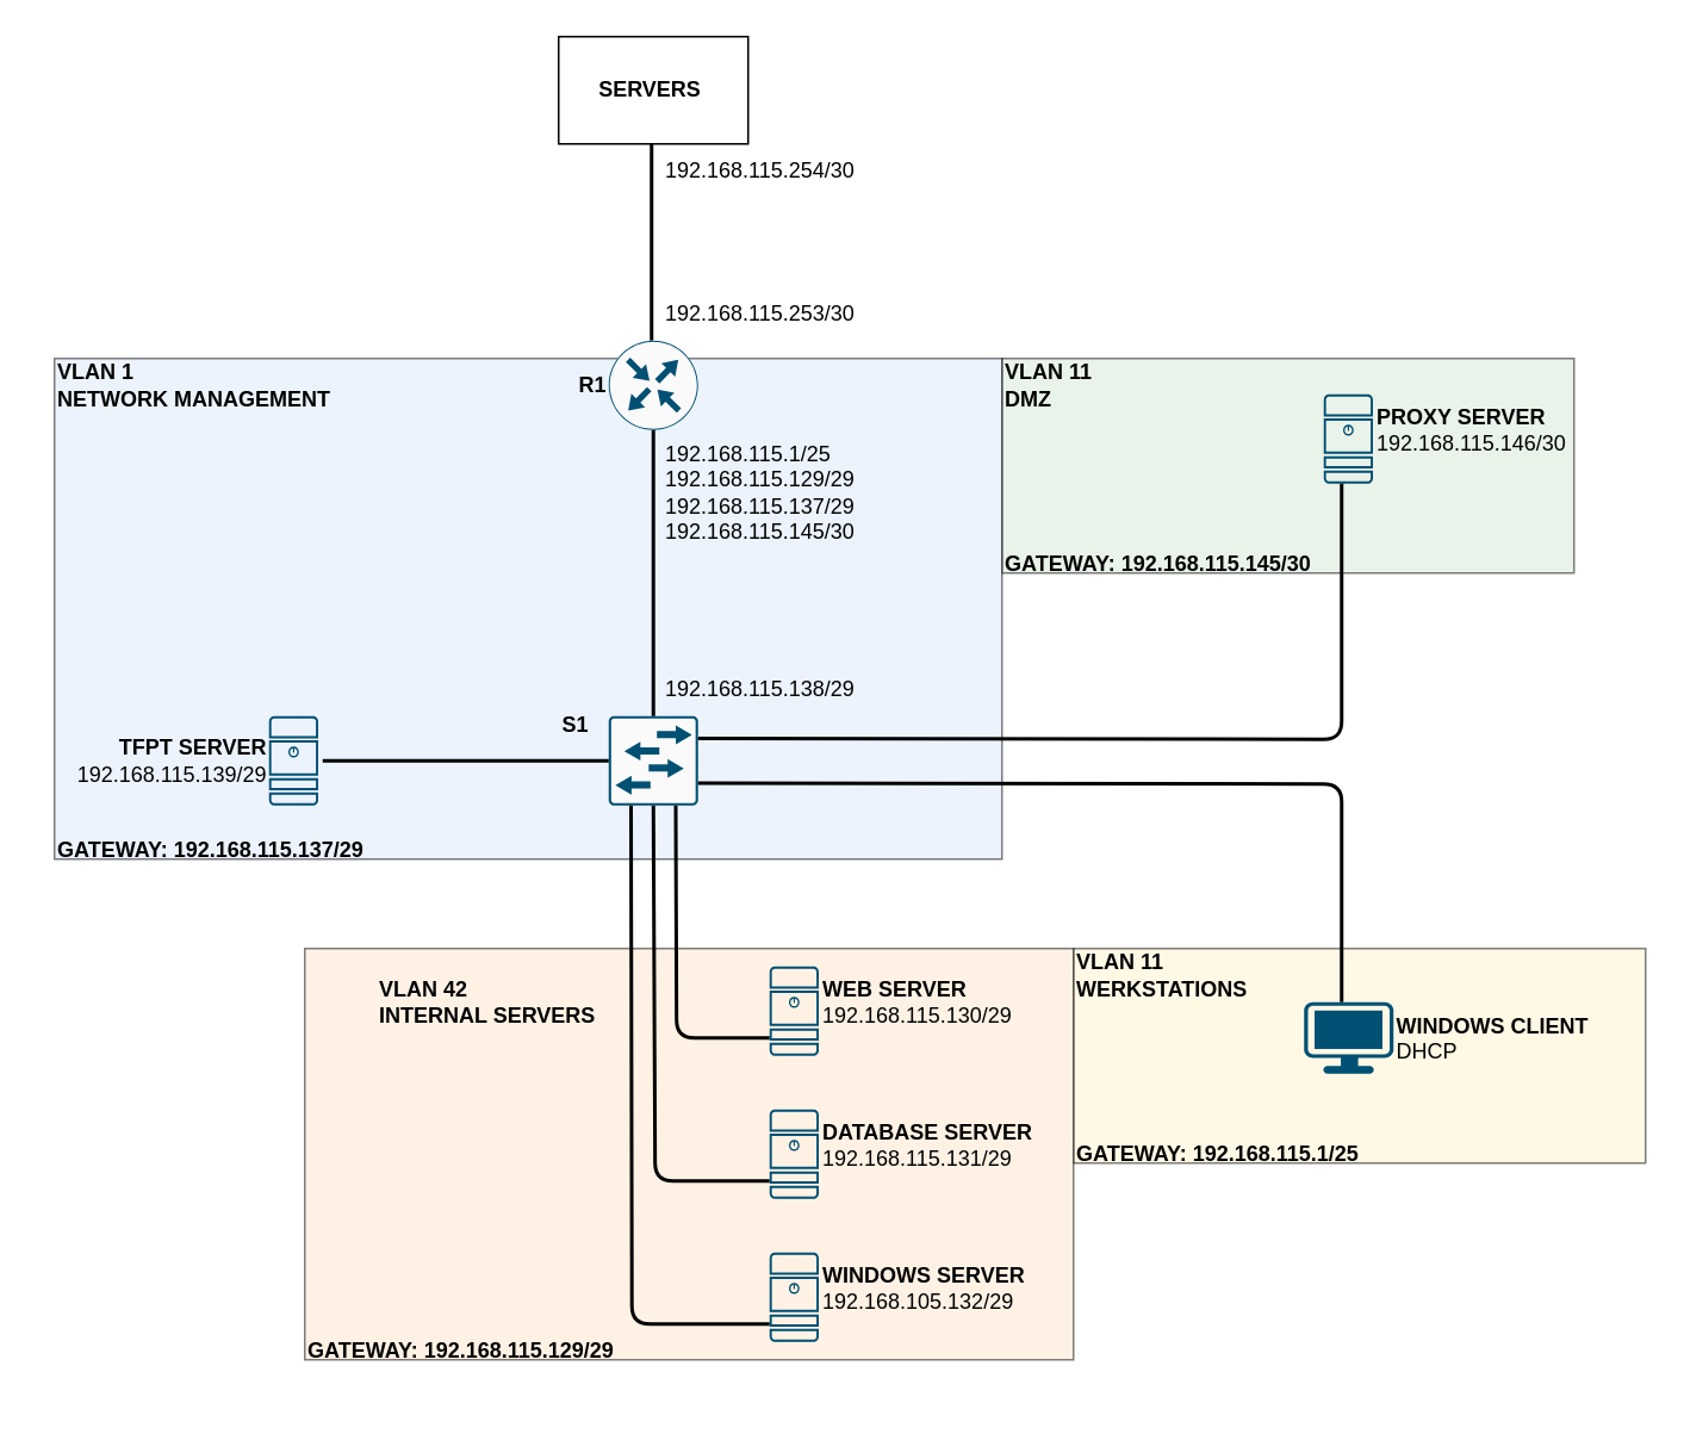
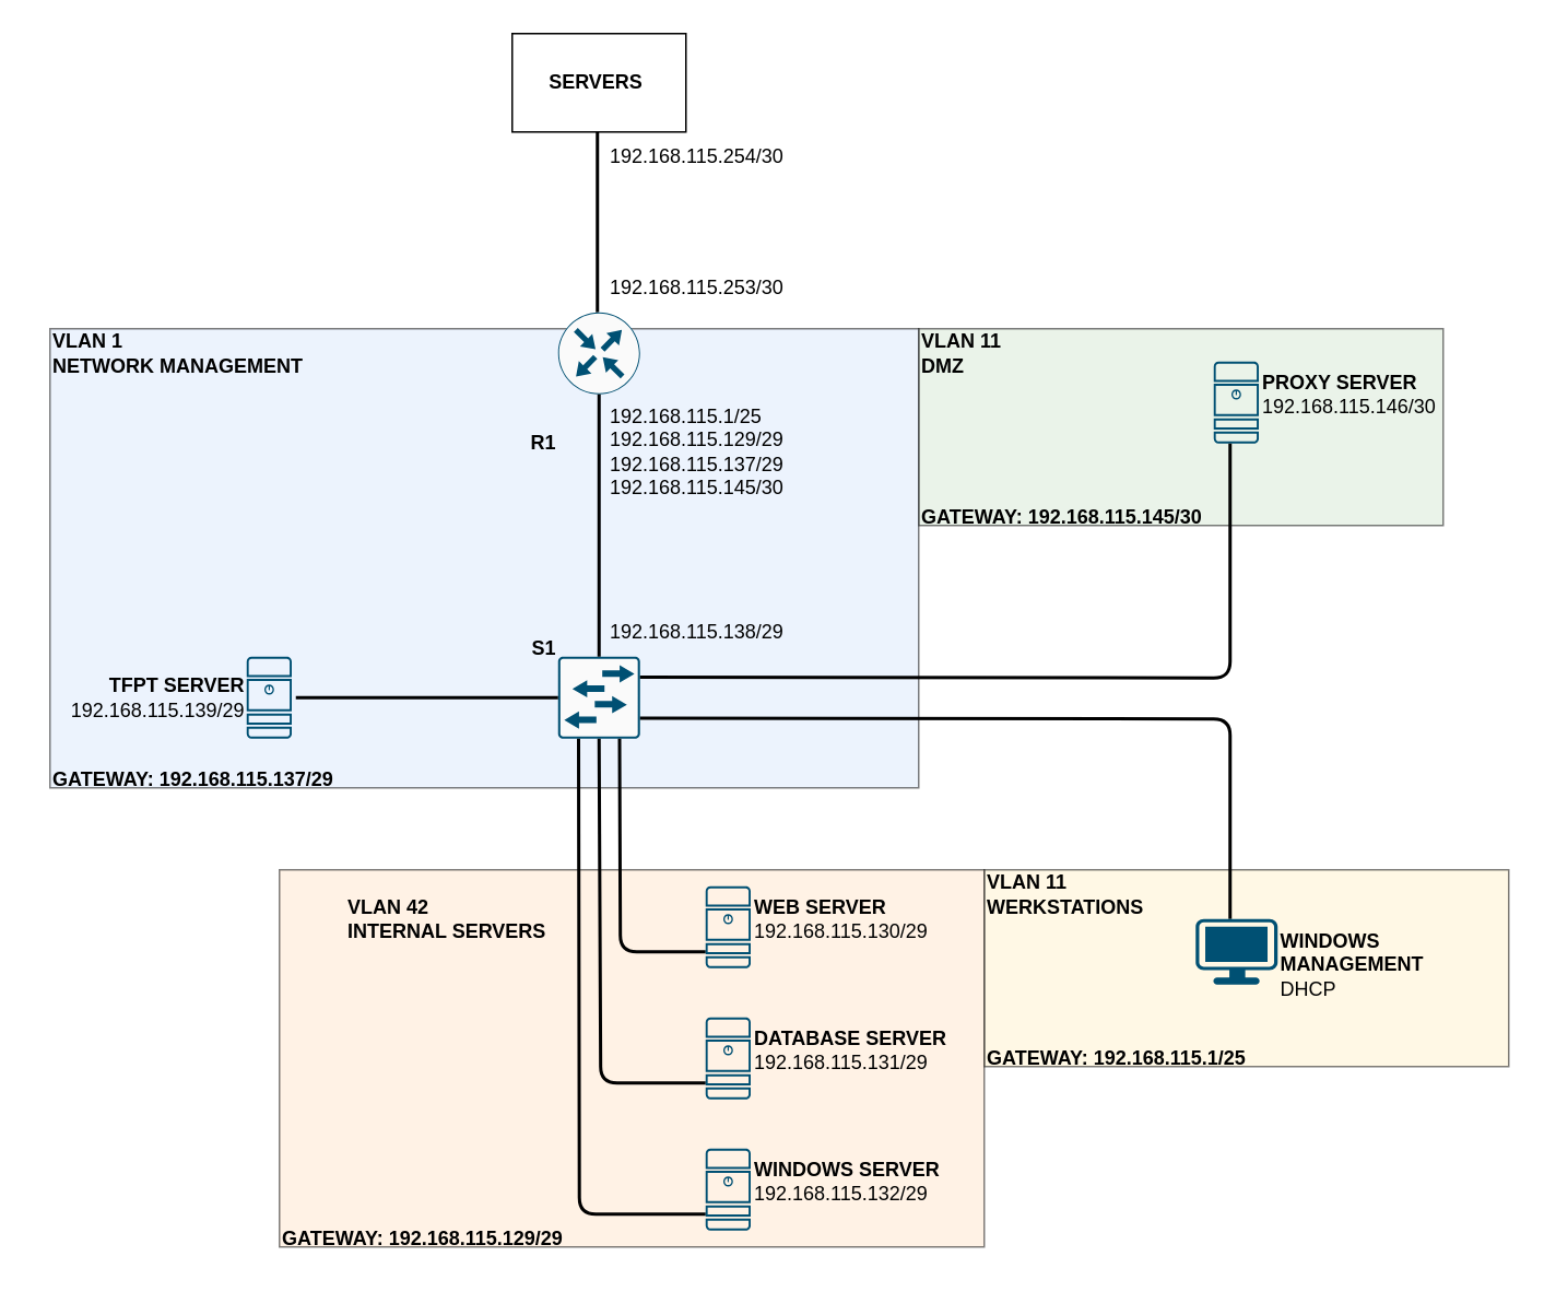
  <mxCell id="0" />
  <mxCell id="1" parent="0" />
  <mxCell id="2" value="" style="rounded=0;whiteSpace=wrap;html=1;opacity=50;fillColor=#fff2cc;strokeColor=#000000;" vertex="1" parent="1"><mxGeometry x="600" y="530" width="320" height="120" as="geometry" /></mxCell>
  <mxCell id="3" value="" style="rounded=0;whiteSpace=wrap;html=1;fillColor=#ffe6cc;strokeColor=#000000;opacity=50;" vertex="1" parent="1"><mxGeometry x="170" y="530" width="430" height="230" as="geometry" /></mxCell>
  <mxCell id="4" value="" style="rounded=0;whiteSpace=wrap;html=1;fillColor=#d5e8d4;strokeColor=#000000;opacity=50;" vertex="1" parent="1"><mxGeometry x="560" y="200" width="320" height="120" as="geometry" /></mxCell>
  <mxCell id="5" value="" style="rounded=0;whiteSpace=wrap;html=1;fillColor=#dae8fc;strokeColor=#000000;opacity=50;" vertex="1" parent="1"><mxGeometry x="30" y="200" width="530" height="280" as="geometry" /></mxCell>
  <mxCell id="6" value="&lt;b&gt;SERVERS&amp;nbsp;&lt;/b&gt;" style="rounded=0;whiteSpace=wrap;html=1;" parent="1" vertex="1"><mxGeometry x="312" y="20" width="106" height="60" as="geometry" /></mxCell>
  <mxCell id="7" value="" style="endArrow=none;html=1;strokeWidth=2;" parent="1" edge="1"><mxGeometry width="50" height="50" relative="1" as="geometry"><mxPoint x="364" y="190" as="sourcePoint" /><mxPoint x="364" y="80" as="targetPoint" /></mxGeometry></mxCell>
  <mxCell id="8" value="" style="sketch=0;points=[[0.5,0,0],[1,0.5,0],[0.5,1,0],[0,0.5,0],[0.145,0.145,0],[0.856,0.145,0],[0.855,0.856,0],[0.145,0.855,0]];verticalLabelPosition=bottom;html=1;verticalAlign=top;aspect=fixed;align=center;pointerEvents=1;shape=mxgraph.cisco19.rect;prIcon=router;fillColor=#FAFAFA;strokeColor=#005073;" vertex="1" parent="1"><mxGeometry x="340" y="190" width="50" height="50" as="geometry" /></mxCell>
  <mxCell id="9" value="192.168.115.254/30" style="text;html=1;strokeColor=none;fillColor=none;align=left;verticalAlign=middle;whiteSpace=wrap;rounded=0;" vertex="1" parent="1"><mxGeometry x="370" y="80" width="60" height="30" as="geometry" /></mxCell>
  <mxCell id="10" value="192.168.115.253/30" style="text;html=1;strokeColor=none;fillColor=none;align=left;verticalAlign=middle;whiteSpace=wrap;rounded=0;" vertex="1" parent="1"><mxGeometry x="370" y="160" width="60" height="30" as="geometry" /></mxCell>
  <mxCell id="11" value="" style="sketch=0;points=[[0.015,0.015,0],[0.985,0.015,0],[0.985,0.985,0],[0.015,0.985,0],[0.25,0,0],[0.5,0,0],[0.75,0,0],[1,0.25,0],[1,0.5,0],[1,0.75,0],[0.75,1,0],[0.5,1,0],[0.25,1,0],[0,0.75,0],[0,0.5,0],[0,0.25,0]];verticalLabelPosition=bottom;html=1;verticalAlign=top;aspect=fixed;align=center;pointerEvents=1;shape=mxgraph.cisco19.rect;prIcon=l2_switch;fillColor=#FAFAFA;strokeColor=#005073;" vertex="1" parent="1"><mxGeometry x="340" y="400" width="50" height="50" as="geometry" /></mxCell>
  <mxCell id="12" value="" style="endArrow=none;html=1;strokeWidth=2;entryX=0.5;entryY=0;entryDx=0;entryDy=0;entryPerimeter=0;exitX=0.5;exitY=1;exitDx=0;exitDy=0;exitPerimeter=0;" edge="1" parent="1" source="8" target="11"><mxGeometry width="50" height="50" relative="1" as="geometry"><mxPoint x="374" y="200" as="sourcePoint" /><mxPoint x="374" y="90" as="targetPoint" /></mxGeometry></mxCell>
  <mxCell id="13" value="&lt;div style=&quot;&quot;&gt;&lt;span style=&quot;background-color: initial;&quot;&gt;192.168.115.1/25&lt;/span&gt;&lt;/div&gt;&lt;div style=&quot;&quot;&gt;&lt;span style=&quot;background-color: initial;&quot;&gt;192.168.115.129/29&lt;/span&gt;&lt;/div&gt;&lt;div style=&quot;&quot;&gt;&lt;span style=&quot;background-color: initial;&quot;&gt;192.168.115.137/29&lt;/span&gt;&lt;/div&gt;&lt;div style=&quot;&quot;&gt;&lt;span style=&quot;background-color: initial;&quot;&gt;192.168.115.145/30&lt;/span&gt;&lt;/div&gt;" style="text;html=1;align=left;verticalAlign=middle;resizable=0;points=[];autosize=1;strokeColor=none;fillColor=none;" vertex="1" parent="1"><mxGeometry x="370" y="240" width="130" height="70" as="geometry" /></mxCell>
  <mxCell id="14" value="192.168.115.138/29" style="text;html=1;align=left;verticalAlign=middle;resizable=0;points=[];autosize=1;strokeColor=none;fillColor=none;" vertex="1" parent="1"><mxGeometry x="370" y="370" width="130" height="30" as="geometry" /></mxCell>
  <mxCell id="15" value="" style="endArrow=none;html=1;strokeWidth=2;entryX=0;entryY=0.5;entryDx=0;entryDy=0;entryPerimeter=0;" edge="1" parent="1" target="11"><mxGeometry width="50" height="50" relative="1" as="geometry"><mxPoint x="180" y="425" as="sourcePoint" /><mxPoint x="375" y="410" as="targetPoint" /></mxGeometry></mxCell>
  <mxCell id="16" value="" style="sketch=0;points=[[0.015,0.015,0],[0.985,0.015,0],[0.985,0.985,0],[0.015,0.985,0],[0.25,0,0],[0.5,0,0],[0.75,0,0],[1,0.25,0],[1,0.5,0],[1,0.75,0],[0.75,1,0],[0.5,1,0],[0.25,1,0],[0,0.75,0],[0,0.5,0],[0,0.25,0]];verticalLabelPosition=bottom;html=1;verticalAlign=top;aspect=fixed;align=center;pointerEvents=1;shape=mxgraph.cisco19.server;fillColor=#005073;strokeColor=none;" vertex="1" parent="1"><mxGeometry x="150" y="400" width="27.5" height="50" as="geometry" /></mxCell>
  <mxCell id="17" value="&lt;b&gt;TFPT SERVER&lt;/b&gt;&lt;br&gt;192.168.115.139/29" style="text;html=1;align=right;verticalAlign=middle;resizable=0;points=[];autosize=1;strokeColor=none;fillColor=none;" vertex="1" parent="1"><mxGeometry x="20" y="405" width="130" height="40" as="geometry" /></mxCell>
- <mxCell id="18" value="&lt;b&gt;R1&lt;/b&gt;" style="text;html=1;align=right;verticalAlign=middle;resizable=0;points=[];autosize=1;strokeColor=none;fillColor=none;" vertex="1" parent="1"><mxGeometry x="300" y="200" width="40" height="30" as="geometry" /></mxCell>
- <mxCell id="19" value="&lt;b&gt;S1&lt;/b&gt;" style="text;html=1;align=right;verticalAlign=middle;resizable=0;points=[];autosize=1;strokeColor=none;fillColor=none;" vertex="1" parent="1"><mxGeometry x="290" y="390" width="40" height="30" as="geometry" /></mxCell>
+ <mxCell id="18" value="&lt;b&gt;R1&lt;/b&gt;" style="text;html=1;align=right;verticalAlign=middle;resizable=0;points=[];autosize=1;strokeColor=none;fillColor=none;" vertex="1" parent="1"><mxGeometry x="300" y="255" width="40" height="30" as="geometry" /></mxCell>
+ <mxCell id="19" value="&lt;b&gt;S1&lt;/b&gt;" style="text;html=1;align=right;verticalAlign=middle;resizable=0;points=[];autosize=1;strokeColor=none;fillColor=none;" vertex="1" parent="1"><mxGeometry x="300" y="380" width="40" height="30" as="geometry" /></mxCell>
  <mxCell id="20" value="" style="sketch=0;points=[[0.015,0.015,0],[0.985,0.015,0],[0.985,0.985,0],[0.015,0.985,0],[0.25,0,0],[0.5,0,0],[0.75,0,0],[1,0.25,0],[1,0.5,0],[1,0.75,0],[0.75,1,0],[0.5,1,0],[0.25,1,0],[0,0.75,0],[0,0.5,0],[0,0.25,0]];verticalLabelPosition=bottom;html=1;verticalAlign=top;aspect=fixed;align=center;pointerEvents=1;shape=mxgraph.cisco19.server;fillColor=#005073;strokeColor=none;" vertex="1" parent="1"><mxGeometry x="740" y="220" width="27.5" height="50" as="geometry" /></mxCell>
  <mxCell id="21" value="" style="endArrow=none;html=1;strokeWidth=2;exitX=1;exitY=0.25;exitDx=0;exitDy=0;exitPerimeter=0;rounded=1;" edge="1" parent="1" source="11"><mxGeometry width="50" height="50" relative="1" as="geometry"><mxPoint x="610" y="405" as="sourcePoint" /><mxPoint x="750" y="270" as="targetPoint" /><Array as="points"><mxPoint x="750" y="413" /></Array></mxGeometry></mxCell>
  <mxCell id="22" value="&lt;b&gt;PROXY SERVER&lt;/b&gt;&lt;br&gt;192.168.115.146/30" style="text;html=1;align=left;verticalAlign=middle;resizable=0;points=[];autosize=1;strokeColor=none;fillColor=none;" vertex="1" parent="1"><mxGeometry x="767.5" y="220" width="130" height="40" as="geometry" /></mxCell>
  <mxCell id="23" value="" style="endArrow=none;html=1;strokeWidth=2;exitX=1;exitY=0.75;exitDx=0;exitDy=0;exitPerimeter=0;rounded=1;" edge="1" parent="1" source="11"><mxGeometry width="50" height="50" relative="1" as="geometry"><mxPoint x="460" y="449" as="sourcePoint" /><mxPoint x="750" y="560" as="targetPoint" /><Array as="points"><mxPoint x="750" y="438" /></Array></mxGeometry></mxCell>
  <mxCell id="24" value="" style="points=[[0.03,0.03,0],[0.5,0,0],[0.97,0.03,0],[1,0.4,0],[0.97,0.745,0],[0.5,1,0],[0.03,0.745,0],[0,0.4,0]];verticalLabelPosition=bottom;sketch=0;html=1;verticalAlign=top;aspect=fixed;align=center;pointerEvents=1;shape=mxgraph.cisco19.workstation;fillColor=#005073;strokeColor=none;" vertex="1" parent="1"><mxGeometry x="729" y="560" width="50" height="40" as="geometry" /></mxCell>
- <mxCell id="25" value="&lt;b style=&quot;border-color: var(--border-color); color: rgb(0, 0, 0); font-family: Helvetica; font-size: 12px; font-style: normal; font-variant-ligatures: normal; font-variant-caps: normal; letter-spacing: normal; orphans: 2; text-align: left; text-indent: 0px; text-transform: none; widows: 2; word-spacing: 0px; -webkit-text-stroke-width: 0px; text-decoration-thickness: initial; text-decoration-style: initial; text-decoration-color: initial;&quot;&gt;WINDOWS CLIENT&lt;/b&gt;&lt;br style=&quot;border-color: var(--border-color); color: rgb(0, 0, 0); font-family: Helvetica; font-size: 12px; font-style: normal; font-variant-ligatures: normal; font-variant-caps: normal; font-weight: 400; letter-spacing: normal; orphans: 2; text-align: left; text-indent: 0px; text-transform: none; widows: 2; word-spacing: 0px; -webkit-text-stroke-width: 0px; text-decoration-thickness: initial; text-decoration-style: initial; text-decoration-color: initial;&quot;&gt;&lt;span style=&quot;color: rgb(0, 0, 0); font-family: Helvetica; font-size: 12px; font-style: normal; font-variant-ligatures: normal; font-variant-caps: normal; font-weight: 400; letter-spacing: normal; orphans: 2; text-align: left; text-indent: 0px; text-transform: none; widows: 2; word-spacing: 0px; -webkit-text-stroke-width: 0px; text-decoration-thickness: initial; text-decoration-style: initial; text-decoration-color: initial; float: none; display: inline !important;&quot;&gt;DHCP&lt;/span&gt;" style="text;whiteSpace=wrap;html=1;" vertex="1" parent="1"><mxGeometry x="779" y="560" width="140" height="50" as="geometry" /></mxCell>
+ <mxCell id="25" value="&lt;b style=&quot;border-color: var(--border-color); color: rgb(0, 0, 0); font-family: Helvetica; font-size: 12px; font-style: normal; font-variant-ligatures: normal; font-variant-caps: normal; letter-spacing: normal; orphans: 2; text-align: left; text-indent: 0px; text-transform: none; widows: 2; word-spacing: 0px; -webkit-text-stroke-width: 0px; text-decoration-thickness: initial; text-decoration-style: initial; text-decoration-color: initial;&quot;&gt;WINDOWS MANAGEMENT&lt;/b&gt;&lt;br style=&quot;border-color: var(--border-color); color: rgb(0, 0, 0); font-family: Helvetica; font-size: 12px; font-style: normal; font-variant-ligatures: normal; font-variant-caps: normal; font-weight: 400; letter-spacing: normal; orphans: 2; text-align: left; text-indent: 0px; text-transform: none; widows: 2; word-spacing: 0px; -webkit-text-stroke-width: 0px; text-decoration-thickness: initial; text-decoration-style: initial; text-decoration-color: initial;&quot;&gt;&lt;span style=&quot;color: rgb(0, 0, 0); font-family: Helvetica; font-size: 12px; font-style: normal; font-variant-ligatures: normal; font-variant-caps: normal; font-weight: 400; letter-spacing: normal; orphans: 2; text-align: left; text-indent: 0px; text-transform: none; widows: 2; word-spacing: 0px; -webkit-text-stroke-width: 0px; text-decoration-thickness: initial; text-decoration-style: initial; text-decoration-color: initial; float: none; display: inline !important;&quot;&gt;DHCP&lt;/span&gt;" style="text;whiteSpace=wrap;html=1;" vertex="1" parent="1"><mxGeometry x="779" y="560" width="140" height="50" as="geometry" /></mxCell>
  <mxCell id="26" value="" style="endArrow=none;html=1;strokeWidth=2;exitX=0.25;exitY=1;exitDx=0;exitDy=0;exitPerimeter=0;" edge="1" parent="1" source="11"><mxGeometry width="50" height="50" relative="1" as="geometry"><mxPoint x="360" y="490" as="sourcePoint" /><mxPoint x="430" y="740" as="targetPoint" /><Array as="points"><mxPoint x="353" y="740" /></Array></mxGeometry></mxCell>
  <mxCell id="27" value="" style="endArrow=none;html=1;strokeWidth=2;exitX=0.75;exitY=1;exitDx=0;exitDy=0;exitPerimeter=0;" edge="1" parent="1" source="11"><mxGeometry width="50" height="50" relative="1" as="geometry"><mxPoint x="380" y="500" as="sourcePoint" /><mxPoint x="430" y="580" as="targetPoint" /><Array as="points"><mxPoint x="378" y="580" /></Array></mxGeometry></mxCell>
  <mxCell id="28" value="" style="endArrow=none;html=1;strokeWidth=2;exitX=0.5;exitY=1;exitDx=0;exitDy=0;exitPerimeter=0;" edge="1" parent="1" source="11"><mxGeometry width="50" height="50" relative="1" as="geometry"><mxPoint x="366" y="550" as="sourcePoint" /><mxPoint x="430" y="660" as="targetPoint" /><Array as="points"><mxPoint x="366" y="660" /></Array></mxGeometry></mxCell>
  <mxCell id="29" value="" style="sketch=0;points=[[0.015,0.015,0],[0.985,0.015,0],[0.985,0.985,0],[0.015,0.985,0],[0.25,0,0],[0.5,0,0],[0.75,0,0],[1,0.25,0],[1,0.5,0],[1,0.75,0],[0.75,1,0],[0.5,1,0],[0.25,1,0],[0,0.75,0],[0,0.5,0],[0,0.25,0]];verticalLabelPosition=bottom;html=1;verticalAlign=top;aspect=fixed;align=center;pointerEvents=1;shape=mxgraph.cisco19.server;fillColor=#005073;strokeColor=none;" vertex="1" parent="1"><mxGeometry x="430" y="540" width="27.5" height="50" as="geometry" /></mxCell>
  <mxCell id="30" value="&lt;b&gt;WEB SERVER&lt;/b&gt;&lt;br&gt;192.168.115.130/29" style="text;html=1;align=left;verticalAlign=middle;resizable=0;points=[];autosize=1;strokeColor=none;fillColor=none;" vertex="1" parent="1"><mxGeometry x="457.5" y="540" width="130" height="40" as="geometry" /></mxCell>
  <mxCell id="31" value="" style="sketch=0;points=[[0.015,0.015,0],[0.985,0.015,0],[0.985,0.985,0],[0.015,0.985,0],[0.25,0,0],[0.5,0,0],[0.75,0,0],[1,0.25,0],[1,0.5,0],[1,0.75,0],[0.75,1,0],[0.5,1,0],[0.25,1,0],[0,0.75,0],[0,0.5,0],[0,0.25,0]];verticalLabelPosition=bottom;html=1;verticalAlign=top;aspect=fixed;align=center;pointerEvents=1;shape=mxgraph.cisco19.server;fillColor=#005073;strokeColor=none;" vertex="1" parent="1"><mxGeometry x="430" y="620" width="27.5" height="50" as="geometry" /></mxCell>
  <mxCell id="32" value="&lt;b&gt;DATABASE SERVER&lt;/b&gt;&lt;br&gt;192.168.115.131/29" style="text;html=1;align=left;verticalAlign=middle;resizable=0;points=[];autosize=1;strokeColor=none;fillColor=none;" vertex="1" parent="1"><mxGeometry x="457.5" y="620" width="140" height="40" as="geometry" /></mxCell>
  <mxCell id="33" value="" style="sketch=0;points=[[0.015,0.015,0],[0.985,0.015,0],[0.985,0.985,0],[0.015,0.985,0],[0.25,0,0],[0.5,0,0],[0.75,0,0],[1,0.25,0],[1,0.5,0],[1,0.75,0],[0.75,1,0],[0.5,1,0],[0.25,1,0],[0,0.75,0],[0,0.5,0],[0,0.25,0]];verticalLabelPosition=bottom;html=1;verticalAlign=top;aspect=fixed;align=center;pointerEvents=1;shape=mxgraph.cisco19.server;fillColor=#005073;strokeColor=none;" vertex="1" parent="1"><mxGeometry x="430" y="700" width="27.5" height="50" as="geometry" /></mxCell>
- <mxCell id="34" value="&lt;b&gt;WINDOWS SERVER&lt;/b&gt;&lt;br&gt;192.168.105.132/29" style="text;html=1;align=left;verticalAlign=middle;resizable=0;points=[];autosize=1;strokeColor=none;fillColor=none;" vertex="1" parent="1"><mxGeometry x="457.5" y="700" width="140" height="40" as="geometry" /></mxCell>
+ <mxCell id="34" value="&lt;b&gt;WINDOWS SERVER&lt;/b&gt;&lt;br&gt;192.168.115.132/29" style="text;html=1;align=left;verticalAlign=middle;resizable=0;points=[];autosize=1;strokeColor=none;fillColor=none;" vertex="1" parent="1"><mxGeometry x="457.5" y="700" width="140" height="40" as="geometry" /></mxCell>
  <mxCell id="35" value="&lt;b&gt;VLAN 1&lt;br&gt;NETWORK MANAGEMENT&lt;/b&gt;" style="text;html=1;strokeColor=none;fillColor=none;align=left;verticalAlign=middle;whiteSpace=wrap;rounded=0;" vertex="1" parent="1"><mxGeometry x="30" y="200" width="160" height="30" as="geometry" /></mxCell>
  <mxCell id="36" value="&lt;b&gt;VLAN 11&lt;br&gt;DMZ&lt;/b&gt;" style="text;html=1;strokeColor=none;fillColor=none;align=left;verticalAlign=middle;whiteSpace=wrap;rounded=0;" vertex="1" parent="1"><mxGeometry x="560" y="200" width="160" height="30" as="geometry" /></mxCell>
  <mxCell id="37" value="&lt;b&gt;VLAN 42&lt;br&gt;INTERNAL SERVERS&lt;/b&gt;" style="text;html=1;strokeColor=none;fillColor=none;align=left;verticalAlign=middle;whiteSpace=wrap;rounded=0;" vertex="1" parent="1"><mxGeometry x="210" y="545" width="160" height="30" as="geometry" /></mxCell>
  <mxCell id="38" value="&lt;b&gt;VLAN 11&lt;br&gt;WERKSTATIONS&lt;/b&gt;" style="text;html=1;strokeColor=none;fillColor=none;align=left;verticalAlign=middle;whiteSpace=wrap;rounded=0;" vertex="1" parent="1"><mxGeometry x="600" y="530" width="160" height="30" as="geometry" /></mxCell>
  <mxCell id="39" value="&lt;p style=&quot;line-height: 120%;&quot;&gt;&lt;b&gt;&lt;font style=&quot;font-size: 12px;&quot;&gt;GATEWAY: 192.168.115.145/30&lt;/font&gt;&lt;/b&gt;&lt;/p&gt;" style="text;html=1;align=left;verticalAlign=middle;resizable=0;points=[];autosize=1;strokeColor=none;fillColor=none;" vertex="1" parent="1"><mxGeometry x="560" y="290" width="190" height="50" as="geometry" /></mxCell>
  <mxCell id="40" value="&lt;p style=&quot;line-height: 120%;&quot;&gt;&lt;b&gt;&lt;font style=&quot;font-size: 12px;&quot;&gt;GATEWAY: 192.168.115.137/29&lt;/font&gt;&lt;/b&gt;&lt;/p&gt;" style="text;html=1;align=left;verticalAlign=middle;resizable=0;points=[];autosize=1;strokeColor=none;fillColor=none;" vertex="1" parent="1"><mxGeometry x="30" y="450" width="190" height="50" as="geometry" /></mxCell>
  <mxCell id="41" value="&lt;p style=&quot;line-height: 120%;&quot;&gt;&lt;b&gt;&lt;font style=&quot;font-size: 12px;&quot;&gt;GATEWAY: 192.168.115.129/29&lt;/font&gt;&lt;/b&gt;&lt;/p&gt;" style="text;html=1;align=left;verticalAlign=middle;resizable=0;points=[];autosize=1;strokeColor=none;fillColor=none;" vertex="1" parent="1"><mxGeometry x="170" y="730" width="190" height="50" as="geometry" /></mxCell>
  <mxCell id="42" value="&lt;p style=&quot;line-height: 120%;&quot;&gt;&lt;b&gt;&lt;font style=&quot;font-size: 12px;&quot;&gt;GATEWAY: 192.168.115.1/25&lt;/font&gt;&lt;/b&gt;&lt;/p&gt;" style="text;html=1;align=left;verticalAlign=middle;resizable=0;points=[];autosize=1;strokeColor=none;fillColor=none;" vertex="1" parent="1"><mxGeometry x="600" y="620" width="180" height="50" as="geometry" /></mxCell>
